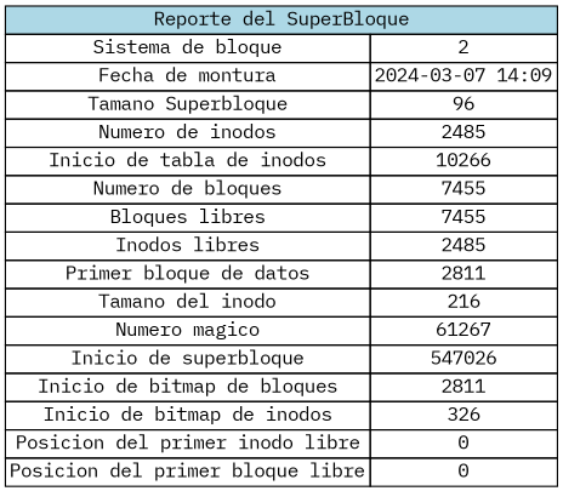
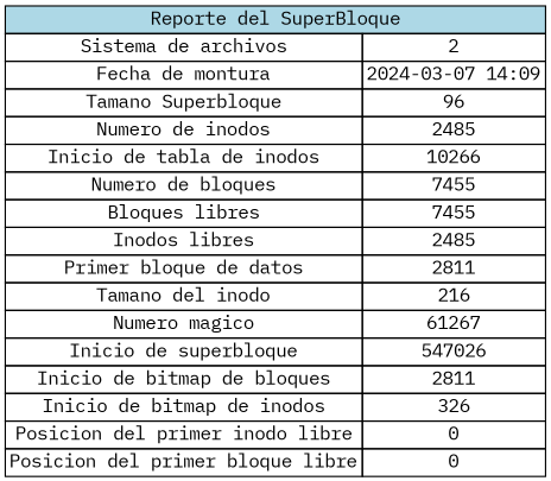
  digraph {
    nodesep=0.5
    rankdir=LR
    ranksep=2
    splines=ortho
    fontname="IBM Plex Mono"
-   n1 [label=<<table border="0" cellborder="1" cellspacing="0"><tr><td colspan="2" bgcolor="lightblue">Reporte del SuperBloque</td></tr><tr><td>Sistema de bloque</td><td>2</td></tr><tr><td>Fecha de montura</td><td>2024-03-07 14:09</td></tr><tr><td>Tamano Superbloque</td><td>96</td></tr><tr><td>Numero de inodos</td><td>2485</td></tr><tr><td>Inicio de tabla de inodos</td><td>10266</td></tr><tr><td>Numero de bloques</td><td>7455</td></tr><tr><td>Bloques libres</td><td>7455</td></tr><tr><td>Inodos libres</td><td>2485</td></tr><tr><td>Primer bloque de datos</td><td>2811</td></tr><tr><td>Tamano del inodo</td><td>216</td></tr><tr><td>Numero magico</td><td>61267</td></tr><tr><td>Inicio de superbloque</td><td>547026</td></tr><tr><td>Inicio de bitmap de bloques</td><td>2811</td></tr><tr><td>Inicio de bitmap de inodos</td><td>326</td></tr><tr><td>Posicion del primer inodo libre</td><td>0</td></tr><tr><td>Posicion del primer bloque libre</td><td>0</td></tr></table>> shape=plain fontname="IBM Plex Mono"]
+   n1 [label=<<table border="0" cellborder="1" cellspacing="0"><tr><td colspan="2" bgcolor="lightblue">Reporte del SuperBloque</td></tr><tr><td>Sistema de archivos</td><td>2</td></tr><tr><td>Fecha de montura</td><td>2024-03-07 14:09</td></tr><tr><td>Tamano Superbloque</td><td>96</td></tr><tr><td>Numero de inodos</td><td>2485</td></tr><tr><td>Inicio de tabla de inodos</td><td>10266</td></tr><tr><td>Numero de bloques</td><td>7455</td></tr><tr><td>Bloques libres</td><td>7455</td></tr><tr><td>Inodos libres</td><td>2485</td></tr><tr><td>Primer bloque de datos</td><td>2811</td></tr><tr><td>Tamano del inodo</td><td>216</td></tr><tr><td>Numero magico</td><td>61267</td></tr><tr><td>Inicio de superbloque</td><td>547026</td></tr><tr><td>Inicio de bitmap de bloques</td><td>2811</td></tr><tr><td>Inicio de bitmap de inodos</td><td>326</td></tr><tr><td>Posicion del primer inodo libre</td><td>0</td></tr><tr><td>Posicion del primer bloque libre</td><td>0</td></tr></table>> shape=plain fontname="IBM Plex Mono"]
  }
